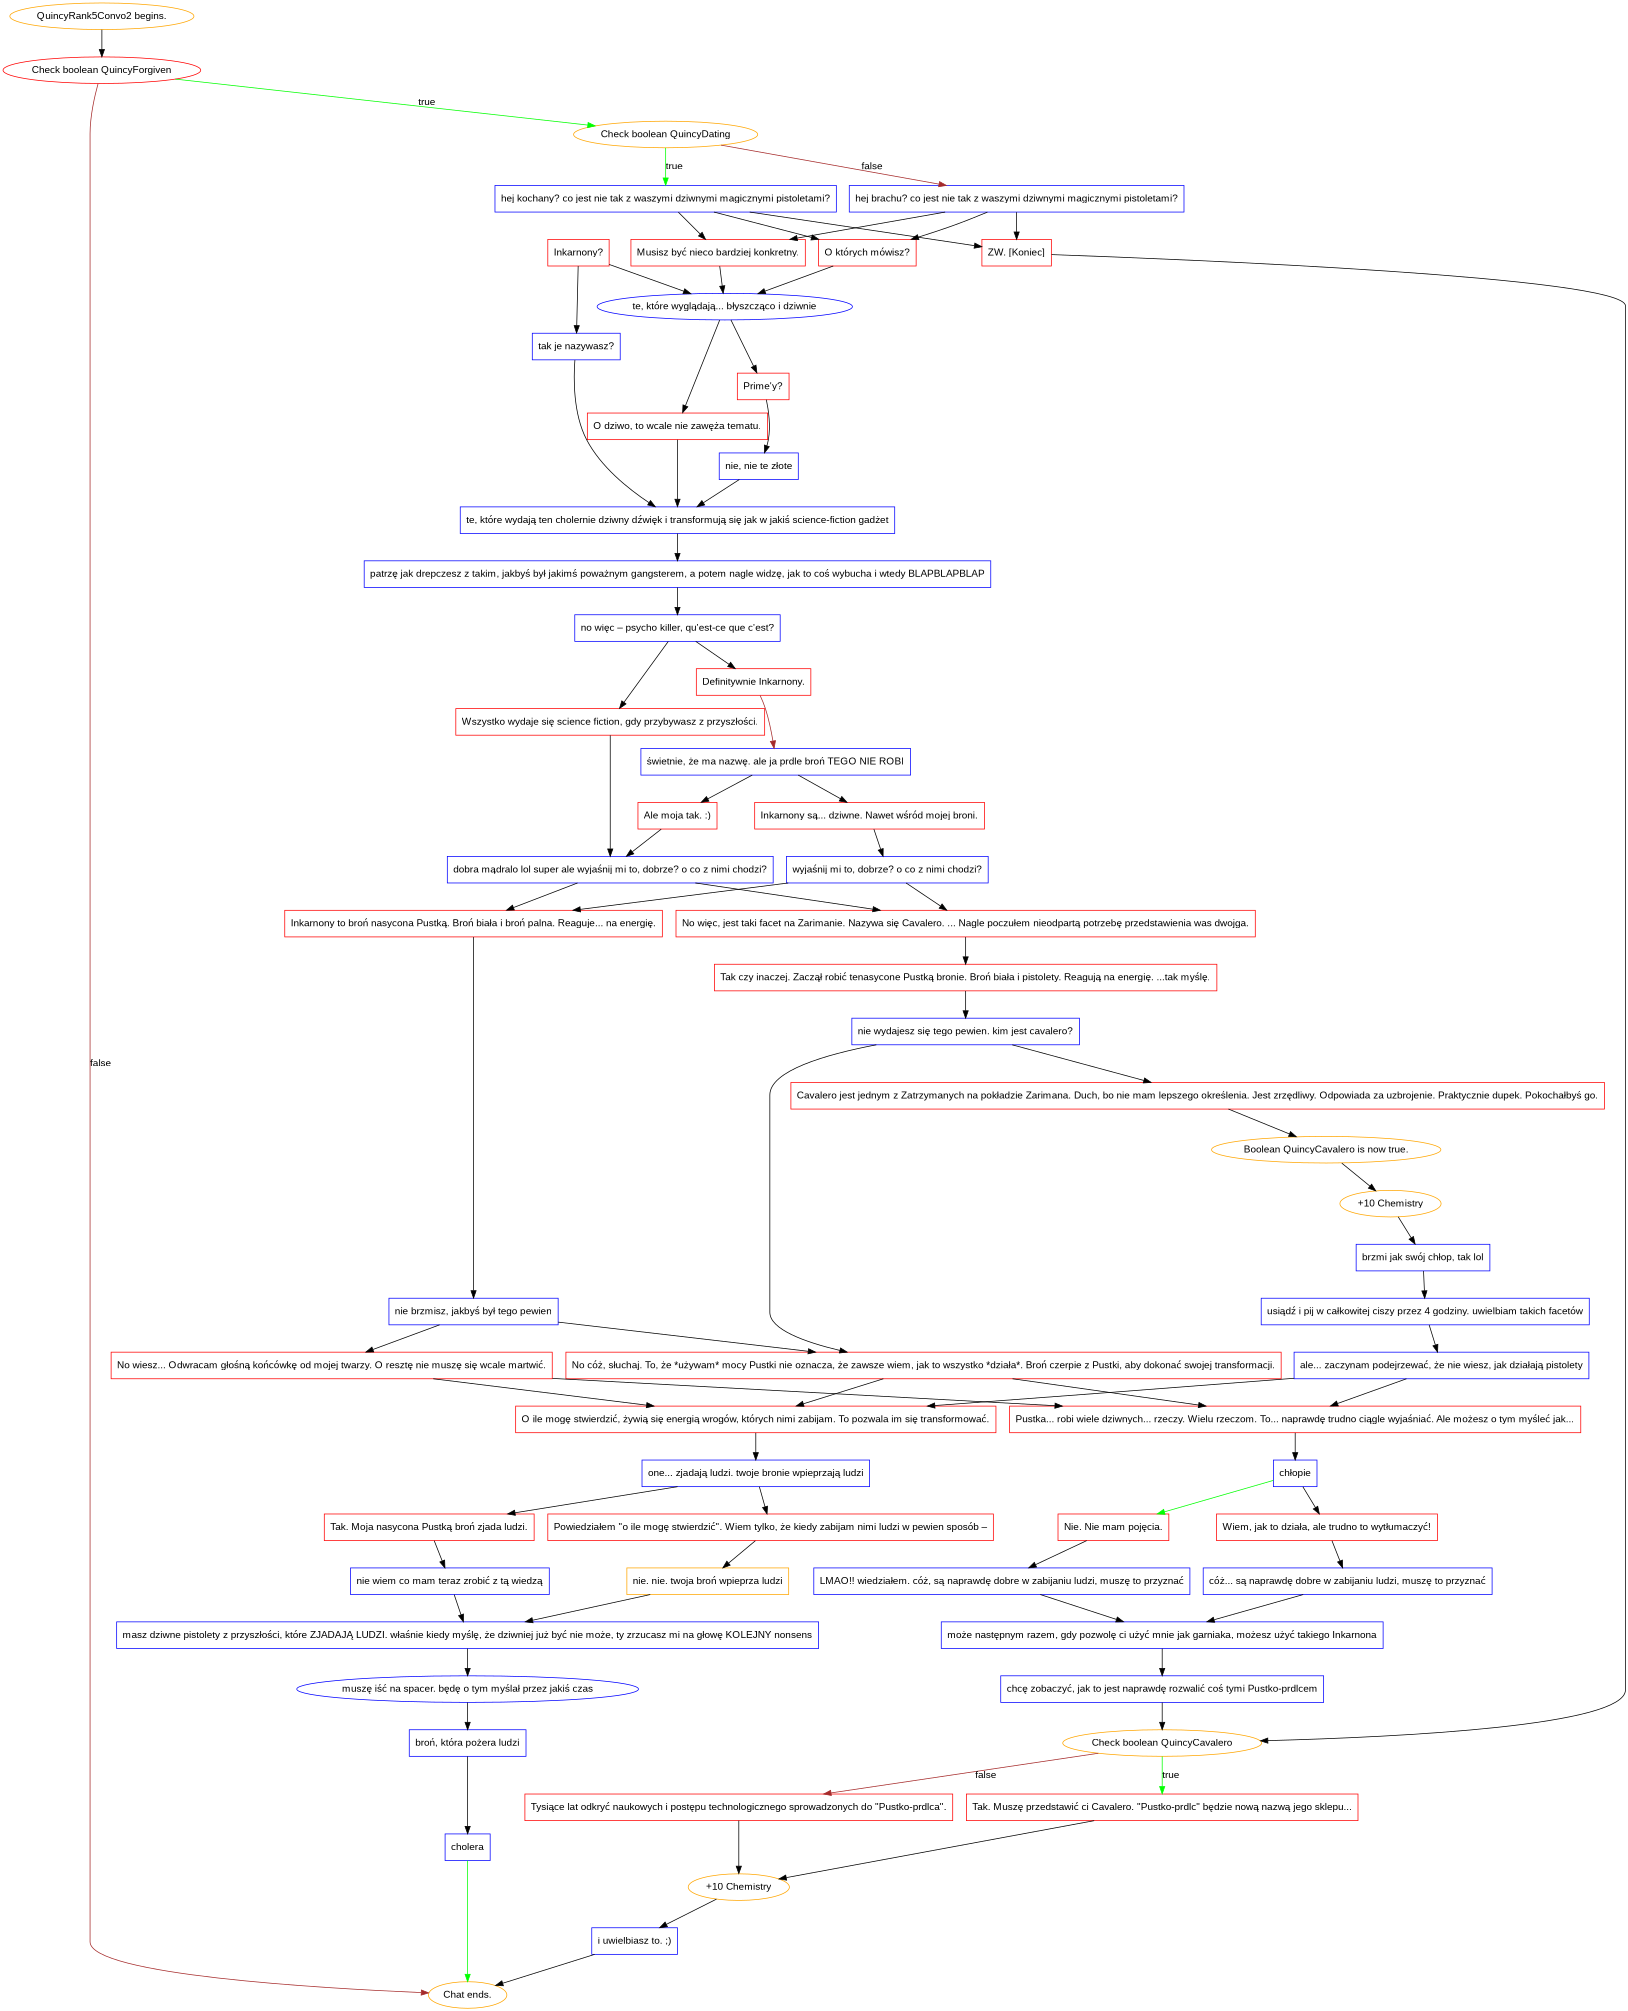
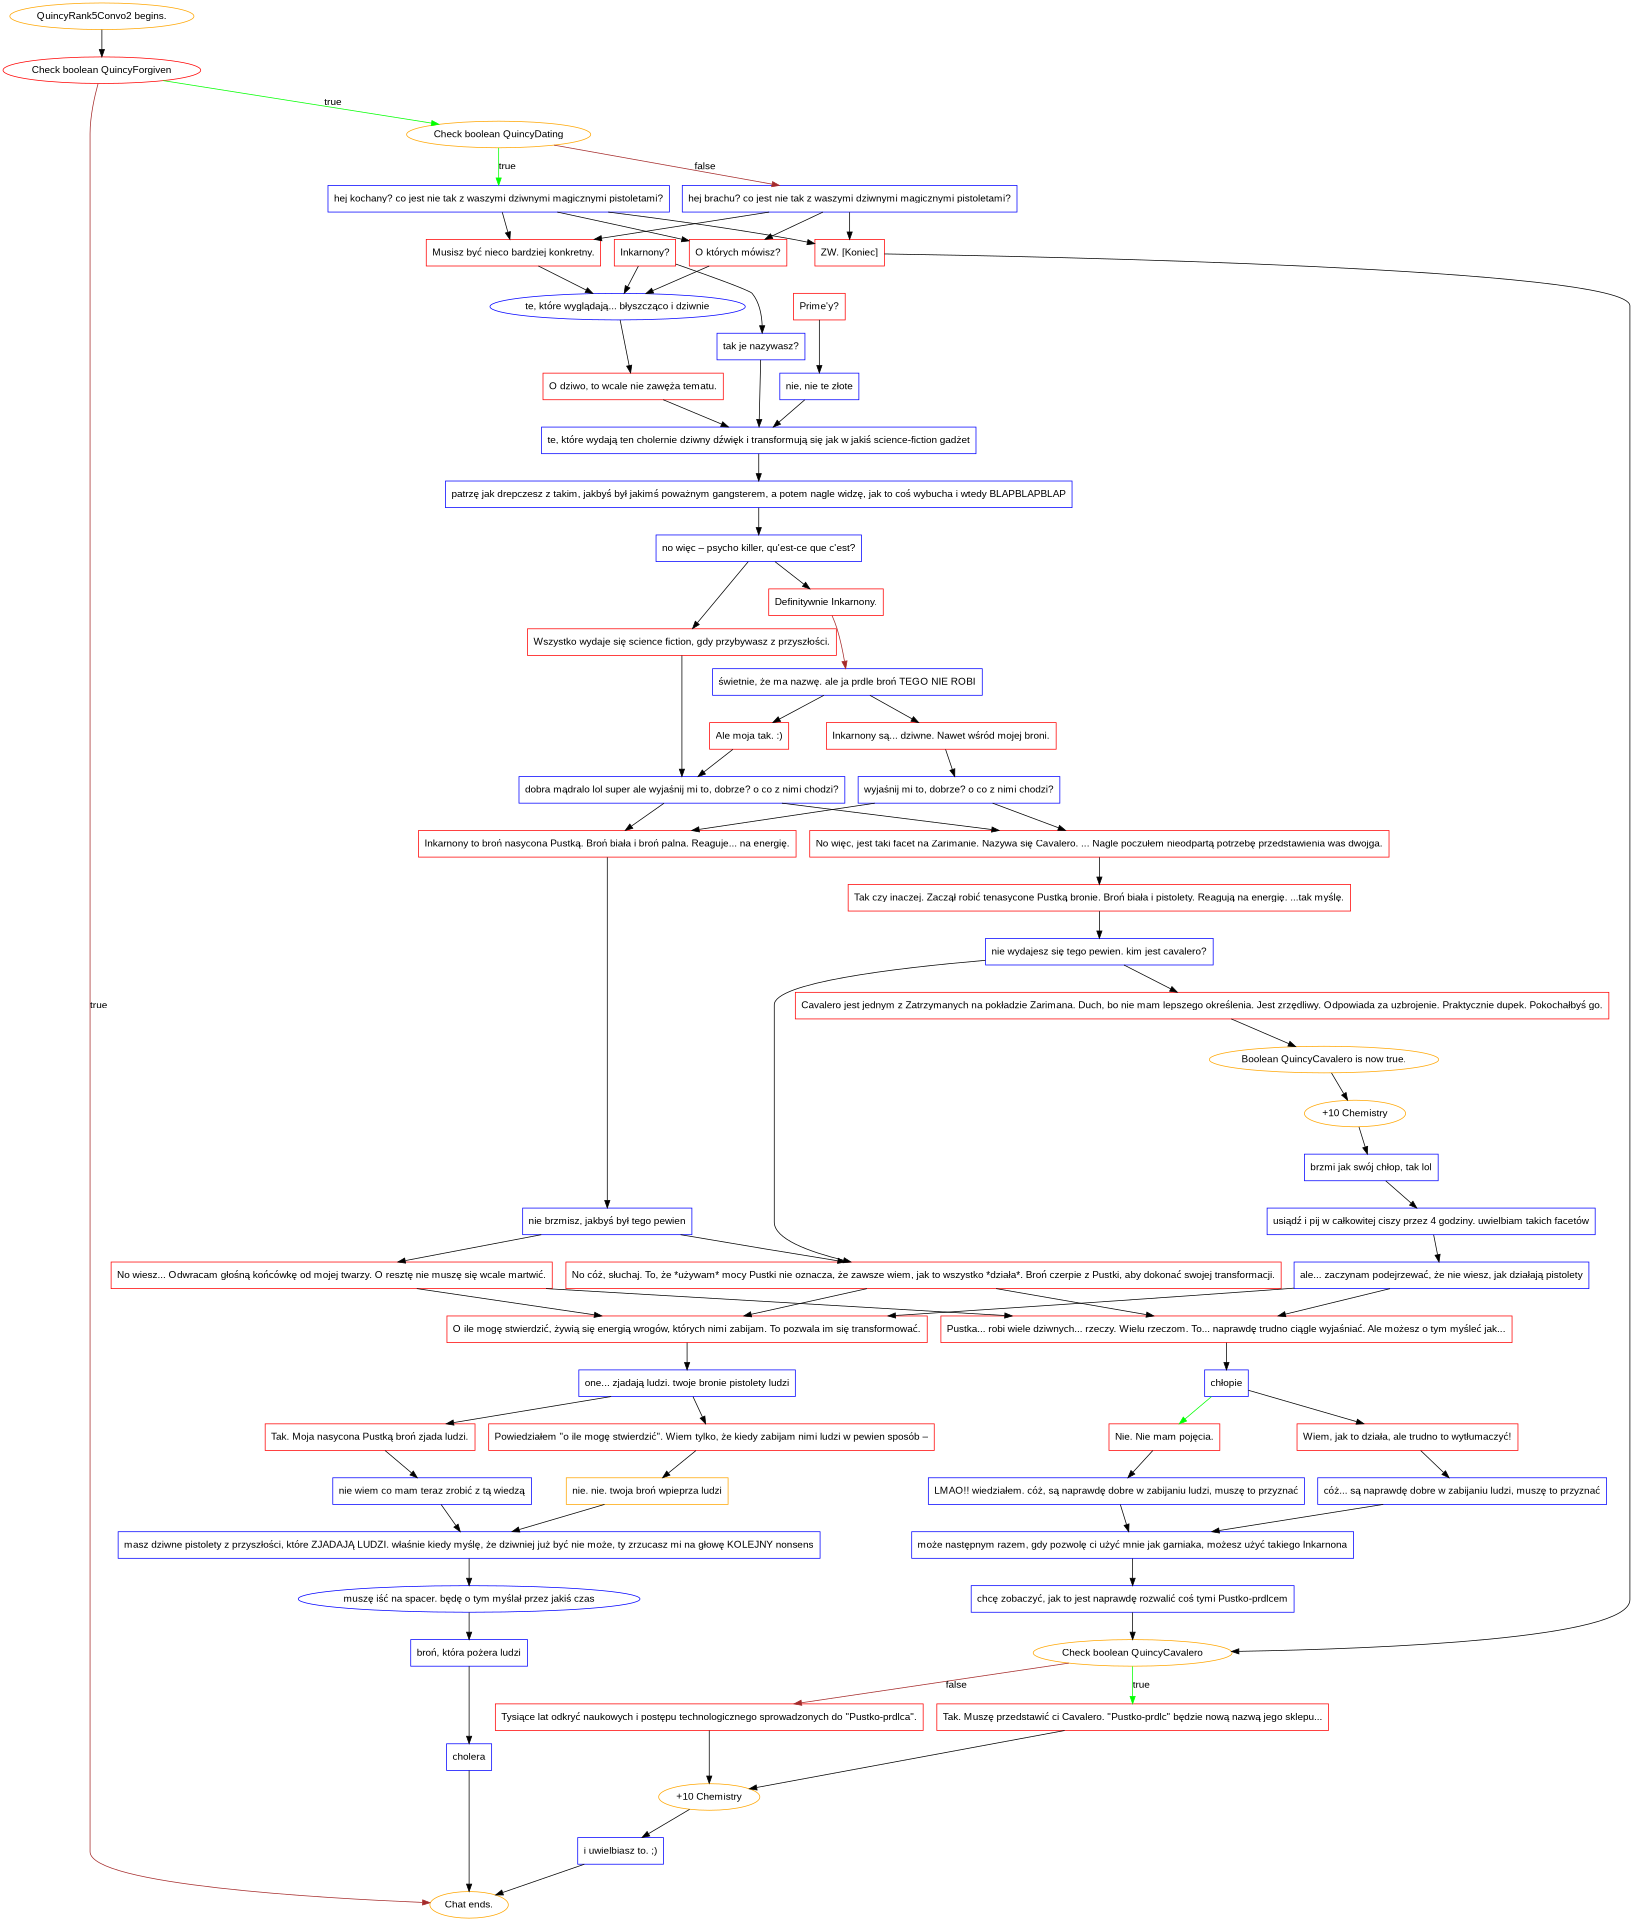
  digraph {
    fontname="Liberation Sans"
    node [color=blue fontname="Liberation Sans" shape=box]
    edge [fontname="Liberation Sans"]
    "QuincyRank5Convo2 begins." [color=orange shape=""]
    n2 [color=red label="Check boolean QuincyForgiven" shape=""]
    n3 [color=orange label="Check boolean QuincyDating" shape=""]
    "Chat ends." [color=orange shape=""]
    n5 [label="hej kochany? co jest nie tak z waszymi dziwnymi magicznymi pistoletami?"]
    n6 [label="hej brachu? co jest nie tak z waszymi dziwnymi magicznymi pistoletami?"]
    n7 [color=red label="O których mówisz?"]
    n8 [color=red label="Musisz być nieco bardziej konkretny."]
    n9 [color=red label="ZW. [Koniec]"]
    n10 [label="te, które wyglądają... błyszcząco i dziwnie" shape=ellipse]
    n11 [color=orange label="Check boolean QuincyCavalero" shape=""]
    n12 [color=red label="O dziwo, to wcale nie zawęża tematu."]
    n13 [color=red label="Prime'y?"]
    n14 [label="te, które wydają ten cholernie dziwny dźwięk i transformują się jak w jakiś science-fiction gadżet"]
    n15 [label="nie, nie te złote"]
    n16 [color=red label="Inkarnony?"]
    n17 [label="tak je nazywasz?"]
    n18 [label="patrzę jak drepczesz z takim, jakbyś był jakimś poważnym gangsterem, a potem nagle widzę, jak to coś wybucha i wtedy BLAPBLAPBLAP"]
    n19 [label="no więc – psycho killer, qu'est-ce que c'est?"]
    n20 [color=red label="Definitywnie Inkarnony."]
    n21 [color=red label="Wszystko wydaje się science fiction, gdy przybywasz z przyszłości."]
    n22 [label="świetnie, że ma nazwę. ale ja prdle broń TEGO NIE ROBI"]
    n23 [label="dobra mądralo lol super ale wyjaśnij mi to, dobrze? o co z nimi chodzi?"]
    n24 [color=red label="Inkarnony są... dziwne. Nawet wśród mojej broni."]
    n25 [color=red label="Ale moja tak. :)"]
    n26 [color=red label="Inkarnony to broń nasycona Pustką. Broń biała i broń palna. Reaguje... na energię."]
    n27 [color=red label="No więc, jest taki facet na Zarimanie. Nazywa się Cavalero. ... Nagle poczułem nieodpartą potrzebę przedstawienia was dwojga."]
    n28 [label="wyjaśnij mi to, dobrze? o co z nimi chodzi?"]
    n29 [label="nie brzmisz, jakbyś był tego pewien"]
    n30 [color=red label="Tak czy inaczej. Zaczął robić tenasycone Pustką bronie. Broń biała i pistolety. Reagują na energię. ...tak myślę."]
    n31 [color=red label="No wiesz... Odwracam głośną końcówkę od mojej twarzy. O resztę nie muszę się wcale martwić."]
    n32 [color=red label="No cóż, słuchaj. To, że *używam* mocy Pustki nie oznacza, że zawsze wiem, jak to wszystko *działa*. Broń czerpie z Pustki, aby dokonać swojej transformacji."]
    n33 [label="nie wydajesz się tego pewien. kim jest cavalero?"]
    n34 [color=red label="O ile mogę stwierdzić, żywią się energią wrogów, których nimi zabijam. To pozwala im się transformować."]
    n35 [color=red label="Pustka... robi wiele dziwnych... rzeczy. Wielu rzeczom. To... naprawdę trudno ciągle wyjaśniać. Ale możesz o tym myśleć jak..."]
    n36 [color=red label="Cavalero jest jednym z Zatrzymanych na pokładzie Zarimana. Duch, bo nie mam lepszego określenia. Jest zrzędliwy. Odpowiada za uzbrojenie. Praktycznie dupek. Pokochałbyś go."]
-   n37 [label="one... zjadają ludzi. twoje bronie wpieprzają ludzi"]
+   n37 [label="one... zjadają ludzi. twoje bronie pistolety ludzi"]
    n38 [label="chłopie"]
    n39 [color=orange label="Boolean QuincyCavalero is now true." shape=""]
    n40 [color=red label="Powiedziałem \"o ile mogę stwierdzić\". Wiem tylko, że kiedy zabijam nimi ludzi w pewien sposób –"]
    n41 [color=red label="Tak. Moja nasycona Pustką broń zjada ludzi."]
    n42 [color=red label="Nie. Nie mam pojęcia."]
    n43 [color=red label="Wiem, jak to działa, ale trudno to wytłumaczyć!"]
    n44 [color=orange label="+10 Chemistry" shape=""]
    n45 [color=orange label="nie. nie. twoja broń wpieprza ludzi"]
    n46 [label="nie wiem co mam teraz zrobić z tą wiedzą"]
    n47 [label="LMAO!! wiedziałem. cóż, są naprawdę dobre w zabijaniu ludzi, muszę to przyznać"]
    n48 [label="cóż... są naprawdę dobre w zabijaniu ludzi, muszę to przyznać"]
    n49 [label="brzmi jak swój chłop, tak lol"]
    n50 [label="masz dziwne pistolety z przyszłości, które ZJADAJĄ LUDZI. właśnie kiedy myślę, że dziwniej już być nie może, ty zrzucasz mi na głowę KOLEJNY nonsens"]
    n51 [label="może następnym razem, gdy pozwolę ci użyć mnie jak garniaka, możesz użyć takiego Inkarnona"]
    n52 [label="usiądź i pij w całkowitej ciszy przez 4 godziny. uwielbiam takich facetów"]
    n53 [label="muszę iść na spacer. będę o tym myślał przez jakiś czas" shape=ellipse]
    n54 [label="chcę zobaczyć, jak to jest naprawdę rozwalić coś tymi Pustko-prdlcem"]
    n55 [label="ale... zaczynam podejrzewać, że nie wiesz, jak działają pistolety"]
    n56 [label="broń, która pożera ludzi"]
    n57 [label=cholera]
    n58 [color=red label="Tak. Muszę przedstawić ci Cavalero. \"Pustko-prdlc\" będzie nową nazwą jego sklepu..."]
    n59 [color=red label="Tysiące lat odkryć naukowych i postępu technologicznego sprowadzonych do \"Pustko-prdlca\"."]
    n60 [color=orange label="+10 Chemistry" shape=""]
    n61 [label="i uwielbiasz to. ;)"]
    "QuincyRank5Convo2 begins." -> n2
    n2 -> n3 [color=green label=true]
-   n2 -> "Chat ends." [color=brown label=false]
+   n2 -> "Chat ends." [color=brown label=true]
    n3 -> n5 [color=green label=true]
    n3 -> n6 [color=brown label=false]
    n5 -> n7
    n5 -> n8
    n5 -> n9
    n6 -> n7
    n6 -> n8
    n6 -> n9
    n7 -> n10
    n8 -> n10
    n9 -> n11
    n10 -> n12
-   n10 -> n13
    n11 -> n58 [color=green label=true]
    n11 -> n59 [color=brown label=false]
    n12 -> n14
    n13 -> n15
    n14 -> n18
    n15 -> n14
    n16 -> n10
    n16 -> n17
    n17 -> n14
    n18 -> n19
    n19 -> n20
    n19 -> n21
    n20 -> n22 [color=brown]
    n21 -> n23
    n22 -> n24
    n22 -> n25
    n23 -> n26
    n23 -> n27
    n24 -> n28
    n25 -> n23
    n26 -> n29
    n27 -> n30
    n28 -> n26
    n28 -> n27
    n29 -> n31
    n29 -> n32
    n30 -> n33
    n31 -> n34
    n31 -> n35
    n32 -> n34
    n32 -> n35
    n33 -> n32
    n33 -> n36
    n34 -> n37
    n35 -> n38
    n36 -> n39
    n37 -> n40
    n37 -> n41
    n38 -> n42 [color=green]
    n38 -> n43
    n39 -> n44
    n40 -> n45
    n41 -> n46
    n42 -> n47
    n43 -> n48
    n44 -> n49
    n45 -> n50
    n46 -> n50
    n47 -> n51
    n48 -> n51
    n49 -> n52
    n50 -> n53
    n51 -> n54
    n52 -> n55
    n53 -> n56
    n54 -> n11
    n55 -> n34
    n55 -> n35
    n56 -> n57
-   n57 -> "Chat ends." [color=green]
+   n57 -> "Chat ends."
    n58 -> n60
    n59 -> n60
    n60 -> n61
    n61 -> "Chat ends."
  }
